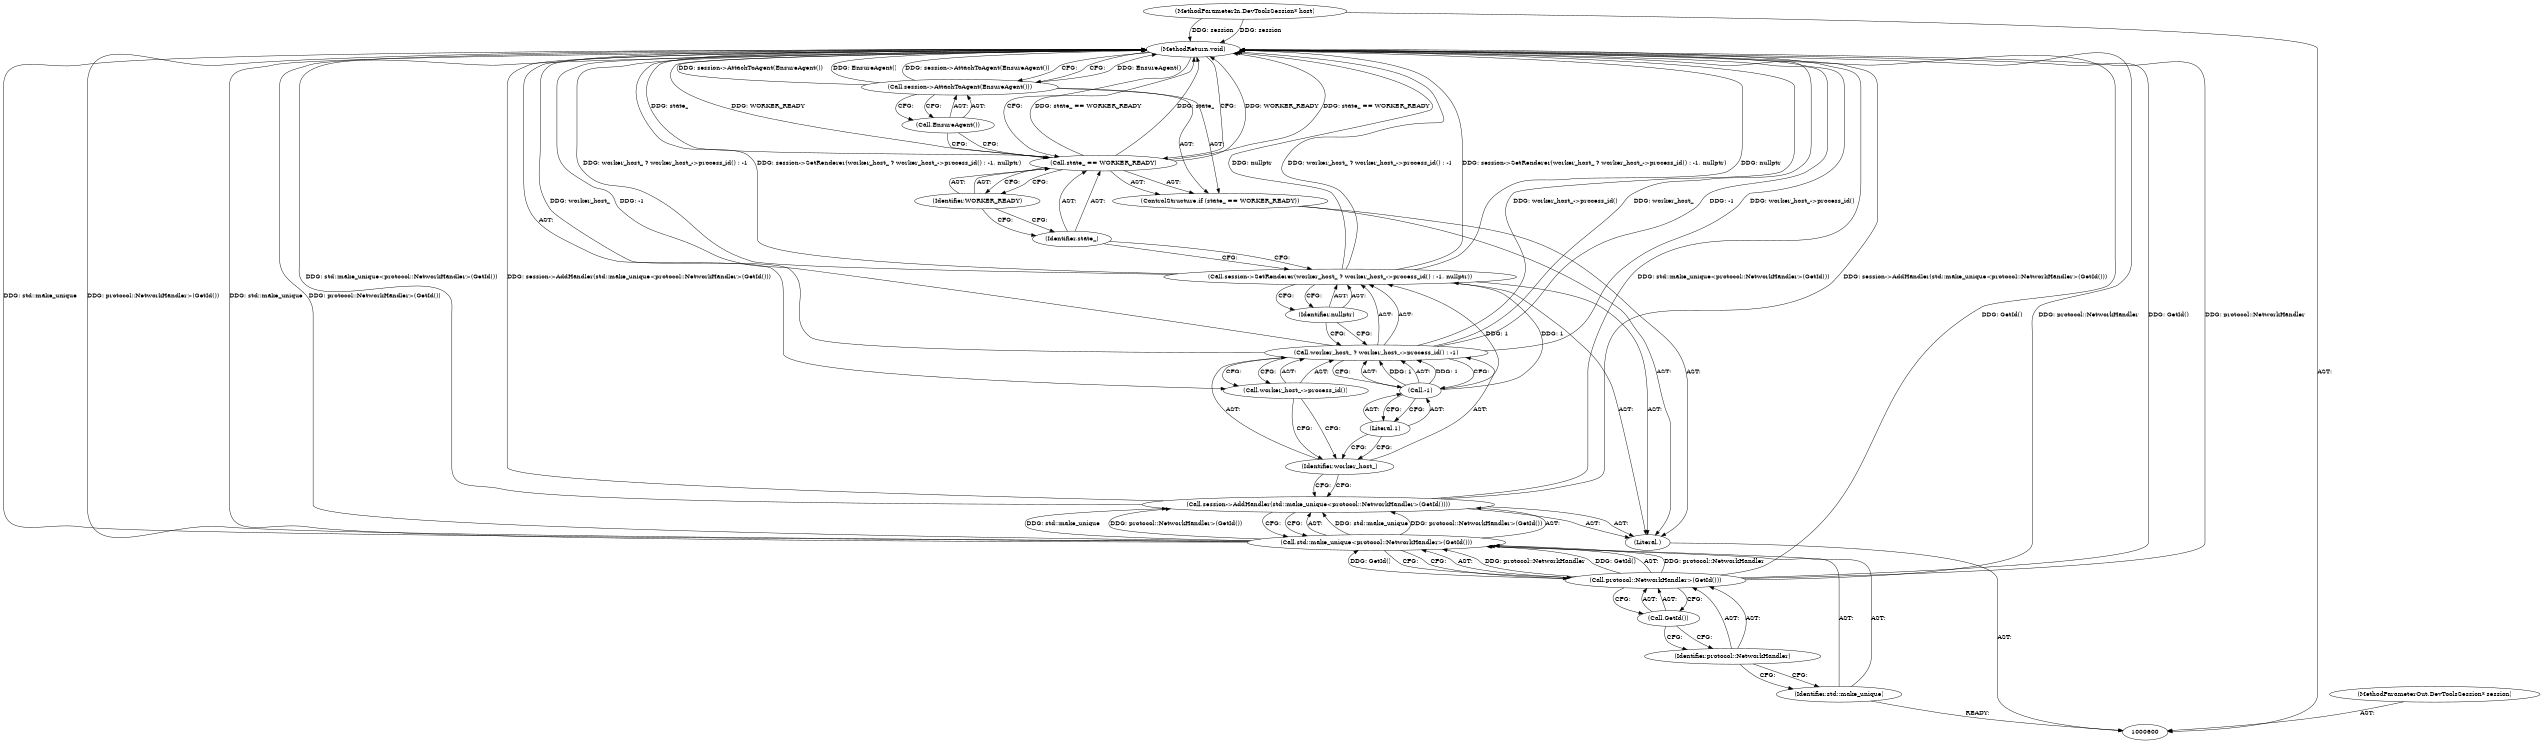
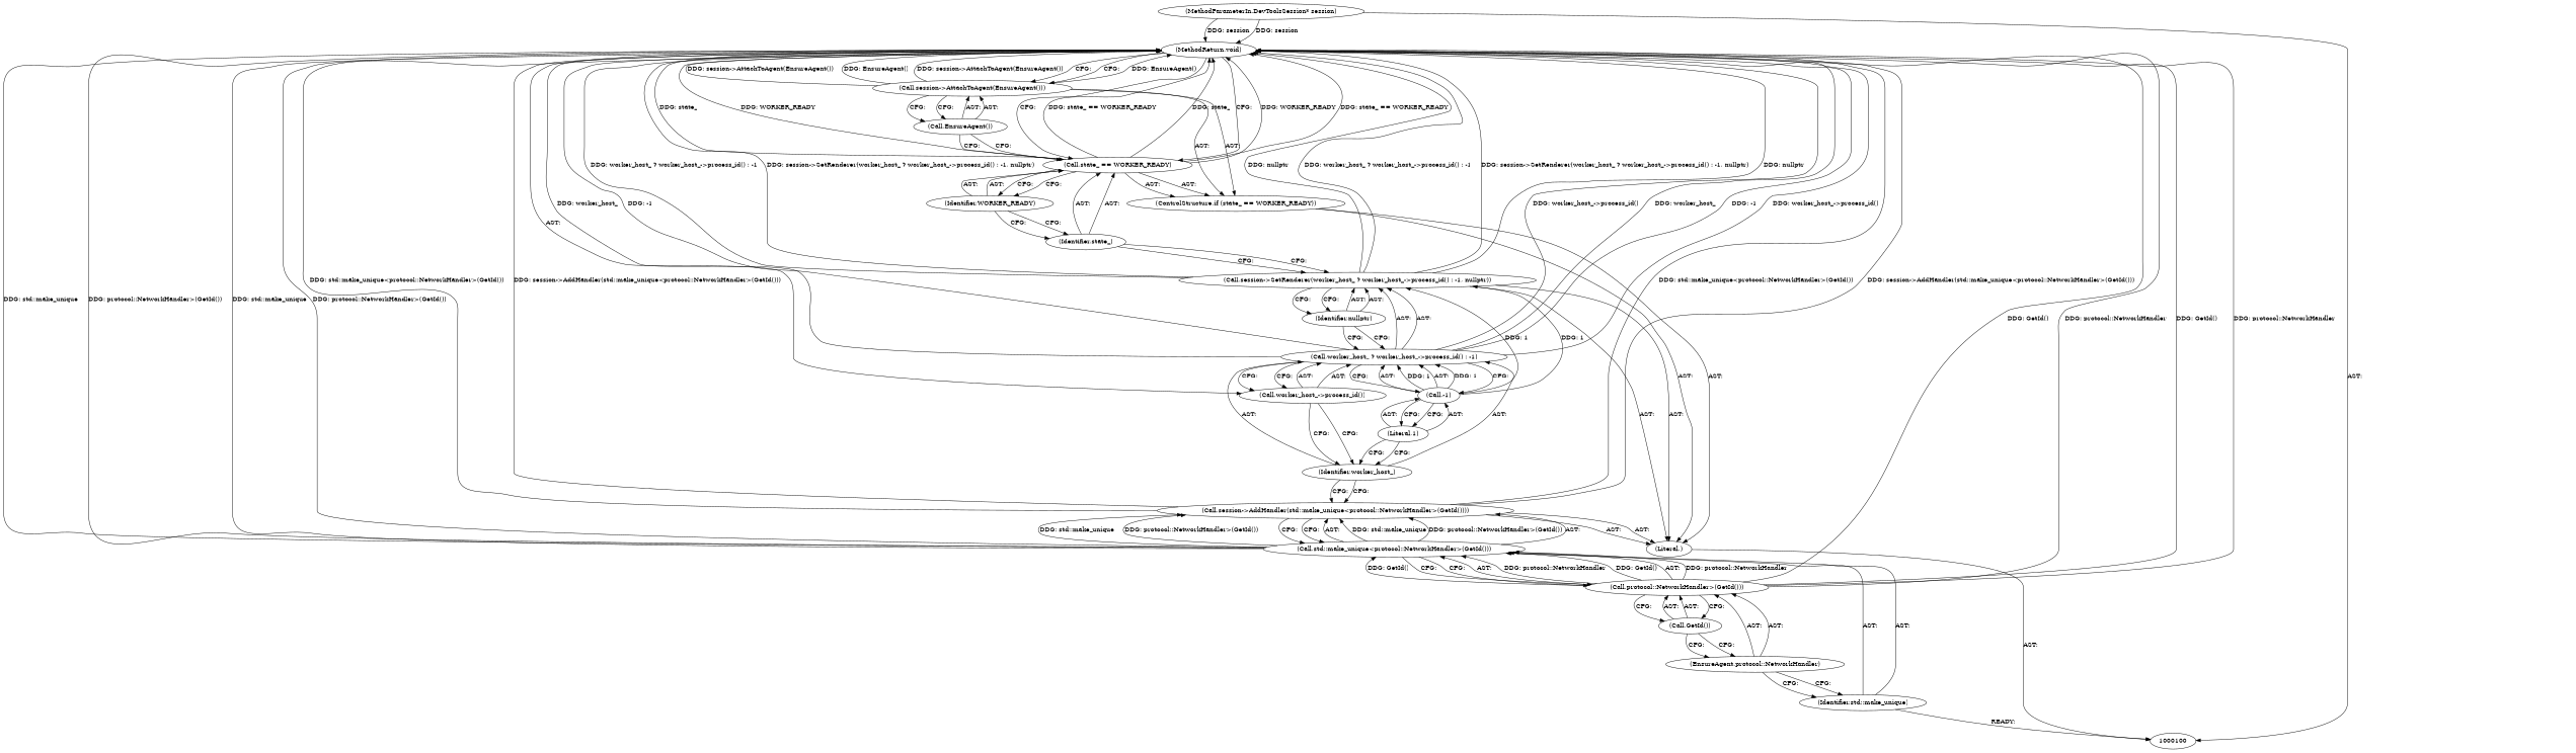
  digraph {
    n1 [label="(MethodReturn,void)"]
    n2 [label="(Call,state_ == WORKER_READY)"]
    n3 [label="(Call,session->AttachToAgent(EnsureAgent()))"]
    n4 [label="(Call,worker_host_->process_id())"]
    n5 [label="(Identifier,WORKER_READY)"]
    n6 [label="(ControlStructure,if (state_ == WORKER_READY))"]
    n7 [label="(Call,EnsureAgent())"]
-   n8 [label="(MethodParameterIn,DevToolsSession* host)"]
-   1000100 [label=1000600]
-   n10 [label="(MethodParameterOut,DevToolsSession* session)"]
+   n8 [label="(MethodParameterIn,DevToolsSession* session)"]
+   1000100
    n11 [label="(Literal,)"]
    n12 [label="(Call,std::make_unique<protocol::NetworkHandler>(GetId()))"]
    n13 [label="(Call,session->AddHandler(std::make_unique<protocol::NetworkHandler>(GetId())))"]
    n14 [label="(Call,protocol::NetworkHandler>(GetId()))"]
    n15 [label="(Call,GetId())"]
    n16 [label="(Identifier,std::make_unique)"]
-   n17 [label="(Identifier,protocol::NetworkHandler)"]
+   n17 [label="(EnsureAgent,protocol::NetworkHandler)"]
    n18 [label="(Call,session->SetRenderer(worker_host_ ? worker_host_->process_id() : -1, nullptr))"]
    n19 [label="(Identifier,nullptr)"]
    n20 [label="(Call,worker_host_ ? worker_host_->process_id() : -1)"]
    n21 [label="(Call,-1)"]
    n22 [label="(Identifier,worker_host_)"]
    n23 [label="(Literal,1)"]
    n24 [label="(Identifier,state_)"]
    n1 -> n2 [label="CFG: "]
    n1 -> n2 [label="CFG: "]
    n1 -> n3 [label="CFG: "]
    n1 -> n3 [label="CFG: "]
    n1 -> n4 [label="AST: "]
    n2 -> n1 [label="DDG: state_ == WORKER_READY"]
    n2 -> n1 [label="DDG: state_"]
    n2 -> n1 [label="DDG: WORKER_READY"]
    n2 -> n1 [label="DDG: state_ == WORKER_READY"]
    n2 -> n1 [label="DDG: state_"]
    n2 -> n1 [label="DDG: WORKER_READY"]
    n2 -> n5 [label="CFG: "]
    n2 -> n5 [label="CFG: "]
    n2 -> n6 [label="AST: "]
    n2 -> n6 [label="AST: "]
    n3 -> n1 [label="DDG: EnsureAgent()"]
    n3 -> n1 [label="DDG: session->AttachToAgent(EnsureAgent())"]
    n3 -> n1 [label="DDG: EnsureAgent()"]
    n3 -> n1 [label="DDG: session->AttachToAgent(EnsureAgent())"]
    n3 -> n6 [label="AST: "]
    n3 -> n6 [label="AST: "]
    n3 -> n7 [label="CFG: "]
    n3 -> n7 [label="CFG: "]
    n4 -> n20 [label="AST: "]
    n4 -> n20 [label="AST: "]
    n4 -> n22 [label="CFG: "]
    n4 -> n22 [label="CFG: "]
    n5 -> n2 [label="AST: "]
    n5 -> n2 [label="AST: "]
    n5 -> n24 [label="CFG: "]
    n5 -> n24 [label="CFG: "]
    n6 -> n11 [label="AST: "]
    n6 -> n11 [label="AST: "]
    n7 -> n2 [label="CFG: "]
    n7 -> n2 [label="CFG: "]
    n7 -> n3 [label="AST: "]
    n7 -> n3 [label="AST: "]
    n8 -> n1 [label="DDG: session"]
    n8 -> n1 [label="DDG: session"]
    n8 -> 1000100 [label="AST: "]
-   n10 -> 1000100 [label="AST: "]
    n11 -> 1000100 [label="AST: "]
    n12 -> n1 [label="DDG: std::make_unique"]
    n12 -> n1 [label="DDG: protocol::NetworkHandler>(GetId())"]
    n12 -> n1 [label="DDG: std::make_unique"]
    n12 -> n1 [label="DDG: protocol::NetworkHandler>(GetId())"]
    n12 -> n13 [label="AST: "]
    n12 -> n13 [label="DDG: std::make_unique"]
    n12 -> n13 [label="DDG: protocol::NetworkHandler>(GetId())"]
    n12 -> n13 [label="AST: "]
    n12 -> n13 [label="DDG: std::make_unique"]
    n12 -> n13 [label="DDG: protocol::NetworkHandler>(GetId())"]
    n12 -> n14 [label="CFG: "]
    n12 -> n14 [label="CFG: "]
    n13 -> n1 [label="DDG: std::make_unique<protocol::NetworkHandler>(GetId())"]
    n13 -> n1 [label="DDG: session->AddHandler(std::make_unique<protocol::NetworkHandler>(GetId()))"]
    n13 -> n1 [label="DDG: std::make_unique<protocol::NetworkHandler>(GetId())"]
    n13 -> n1 [label="DDG: session->AddHandler(std::make_unique<protocol::NetworkHandler>(GetId()))"]
    n13 -> n11 [label="AST: "]
    n13 -> n11 [label="AST: "]
    n13 -> n12 [label="CFG: "]
    n13 -> n12 [label="CFG: "]
    n14 -> n1 [label="DDG: GetId()"]
    n14 -> n1 [label="DDG: protocol::NetworkHandler"]
    n14 -> n1 [label="DDG: GetId()"]
    n14 -> n1 [label="DDG: protocol::NetworkHandler"]
    n14 -> n12 [label="AST: "]
    n14 -> n12 [label="DDG: protocol::NetworkHandler"]
    n14 -> n12 [label="DDG: GetId()"]
    n14 -> n12 [label="AST: "]
    n14 -> n12 [label="DDG: protocol::NetworkHandler"]
    n14 -> n12 [label="DDG: GetId()"]
    n14 -> n15 [label="CFG: "]
    n14 -> n15 [label="CFG: "]
    n15 -> n14 [label="AST: "]
    n15 -> n14 [label="AST: "]
    n15 -> n17 [label="CFG: "]
    n15 -> n17 [label="CFG: "]
    n16 -> 1000100 [label="READY: "]
    n16 -> n12 [label="AST: "]
    n16 -> n12 [label="AST: "]
    n17 -> n14 [label="AST: "]
    n17 -> n14 [label="AST: "]
    n17 -> n16 [label="CFG: "]
    n17 -> n16 [label="CFG: "]
    n18 -> n1 [label="DDG: nullptr"]
    n18 -> n1 [label="DDG: worker_host_ ? worker_host_->process_id() : -1"]
    n18 -> n1 [label="DDG: session->SetRenderer(worker_host_ ? worker_host_->process_id() : -1, nullptr)"]
    n18 -> n1 [label="DDG: nullptr"]
    n18 -> n1 [label="DDG: worker_host_ ? worker_host_->process_id() : -1"]
    n18 -> n1 [label="DDG: session->SetRenderer(worker_host_ ? worker_host_->process_id() : -1, nullptr)"]
    n18 -> n11 [label="AST: "]
    n18 -> n11 [label="AST: "]
    n18 -> n19 [label="CFG: "]
    n18 -> n19 [label="CFG: "]
    n19 -> n18 [label="AST: "]
    n19 -> n18 [label="AST: "]
    n19 -> n20 [label="CFG: "]
    n19 -> n20 [label="CFG: "]
    n20 -> n1 [label="DDG: worker_host_->process_id()"]
    n20 -> n1 [label="DDG: worker_host_"]
    n20 -> n1 [label="DDG: -1"]
    n20 -> n1 [label="DDG: worker_host_->process_id()"]
    n20 -> n1 [label="DDG: worker_host_"]
    n20 -> n1 [label="DDG: -1"]
    n20 -> n4 [label="CFG: "]
    n20 -> n4 [label="CFG: "]
    n20 -> n18 [label="AST: "]
    n20 -> n18 [label="AST: "]
    n20 -> n21 [label="CFG: "]
    n20 -> n21 [label="CFG: "]
    n21 -> n18 [label="DDG: 1"]
    n21 -> n18 [label="DDG: 1"]
    n21 -> n20 [label="AST: "]
    n21 -> n20 [label="DDG: 1"]
    n21 -> n20 [label="AST: "]
    n21 -> n20 [label="DDG: 1"]
    n21 -> n23 [label="CFG: "]
    n21 -> n23 [label="CFG: "]
    n22 -> n13 [label="CFG: "]
    n22 -> n13 [label="CFG: "]
    n22 -> n20 [label="AST: "]
    n22 -> n20 [label="AST: "]
    n23 -> n21 [label="AST: "]
    n23 -> n21 [label="AST: "]
    n23 -> n22 [label="CFG: "]
    n23 -> n22 [label="CFG: "]
    n24 -> n2 [label="AST: "]
    n24 -> n2 [label="AST: "]
    n24 -> n18 [label="CFG: "]
    n24 -> n18 [label="CFG: "]
  }
